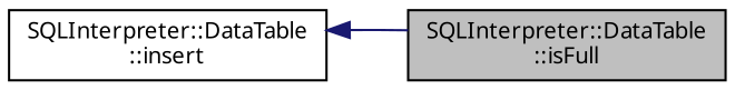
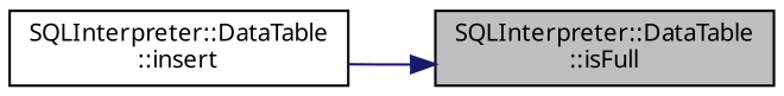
  digraph {
    rankdir=RL
    fontname="Noto Sans"
    node [color=black fontname="Noto Sans" fontsize=10 shape=record style=filled]
    n1 [fillcolor=grey75 fontcolor=black height=0.2 label="SQLInterpreter::DataTable\l::isFull" width=0.4]
    n2 [fillcolor=white height=0.2 label="SQLInterpreter::DataTable\l::insert" width=0.4]
-   n2 -> n1 [color=midnightblue dir=back fontname="Noto Sans" fontsize=10 labelfontname=Helvetica labelfontsize=10 style=solid]
+   n1 -> n2 [color=midnightblue dir=back fontname="Noto Sans" fontsize=10 labelfontname=Helvetica labelfontsize=10 style=solid]
  }
